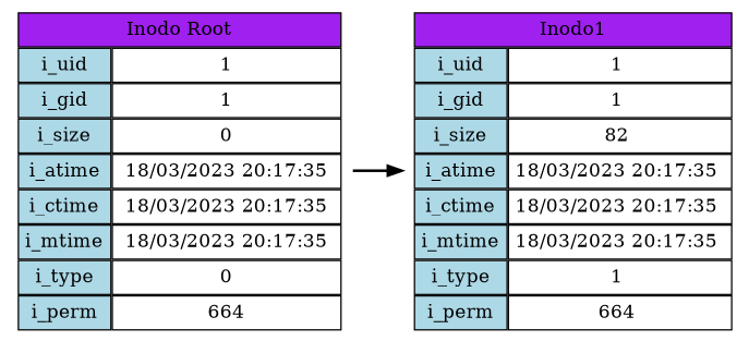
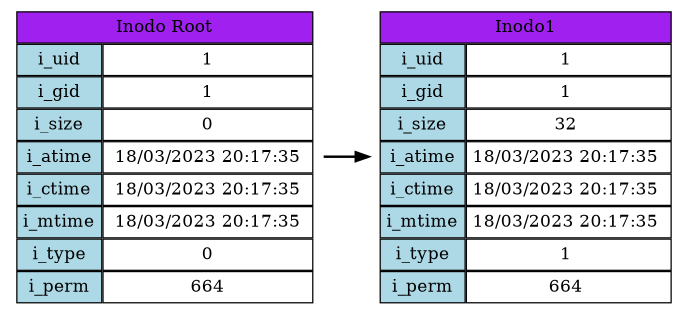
  digraph {
    rankdir=LR
    node [shape=plaintext]
    n1 [label=< <TABLE BORDER="0" CELLBORDER="1" CELLSPACING="1" CELLPADDING="4"> <TR> <TD BGCOLOR="purple" COLSPAN="2">Inodo Root</TD></TR> <TR> <TD BGCOLOR="lightblue">i_uid</TD><TD> 1 </TD> </TR> <TR> <TD BGCOLOR="lightblue">i_gid</TD><TD> 1 </TD> </TR> <TR> <TD BGCOLOR="lightblue">i_size</TD><TD> 0 </TD> </TR> <TR> <TD BGCOLOR="lightblue">i_atime</TD><TD> 18/03/2023 20:17:35 </TD> </TR> <TR> <TD BGCOLOR="lightblue">i_ctime</TD><TD> 18/03/2023 20:17:35 </TD> </TR> <TR> <TD BGCOLOR="lightblue">i_mtime</TD><TD> 18/03/2023 20:17:35 </TD> </TR> <TR> <TD BGCOLOR="lightblue">i_type</TD><TD> 0 </TD> </TR> <TR> <TD BGCOLOR="lightblue">i_perm</TD><TD> 664 </TD> </TR> </TABLE>>]
-   n2 [label=< <TABLE BORDER="0" CELLBORDER="1" CELLSPACING="1" CELLPADDING="4"> <TR> <TD BGCOLOR="purple" COLSPAN="2">Inodo1</TD> </TR> <TR> <TD BGCOLOR="lightblue">i_uid</TD><TD>1 </TD> </TR> <TR> <TD BGCOLOR="lightblue">i_gid</TD><TD>1 </TD> </TR> <TR> <TD BGCOLOR="lightblue">i_size</TD><TD>82 </TD> </TR> <TR> <TD BGCOLOR="lightblue">i_atime</TD><TD>18/03/2023 20:17:35 </TD> </TR> <TR> <TD BGCOLOR="lightblue">i_ctime</TD><TD>18/03/2023 20:17:35 </TD> </TR> <TR> <TD BGCOLOR="lightblue">i_mtime</TD><TD>18/03/2023 20:17:35 </TD> </TR> <TR> <TD BGCOLOR="lightblue">i_type</TD><TD>1 </TD> </TR> <TR> <TD BGCOLOR="lightblue">i_perm</TD><TD>664 </TD> </TR> </TABLE>>]
+   n2 [label=< <TABLE BORDER="0" CELLBORDER="1" CELLSPACING="1" CELLPADDING="4"> <TR> <TD BGCOLOR="purple" COLSPAN="2">Inodo1</TD> </TR> <TR> <TD BGCOLOR="lightblue">i_uid</TD><TD>1 </TD> </TR> <TR> <TD BGCOLOR="lightblue">i_gid</TD><TD>1 </TD> </TR> <TR> <TD BGCOLOR="lightblue">i_size</TD><TD>32 </TD> </TR> <TR> <TD BGCOLOR="lightblue">i_atime</TD><TD>18/03/2023 20:17:35 </TD> </TR> <TR> <TD BGCOLOR="lightblue">i_ctime</TD><TD>18/03/2023 20:17:35 </TD> </TR> <TR> <TD BGCOLOR="lightblue">i_mtime</TD><TD>18/03/2023 20:17:35 </TD> </TR> <TR> <TD BGCOLOR="lightblue">i_type</TD><TD>1 </TD> </TR> <TR> <TD BGCOLOR="lightblue">i_perm</TD><TD>664 </TD> </TR> </TABLE>>]
    n1 -> n2 [style=bold arrowhead=normal]
  }
